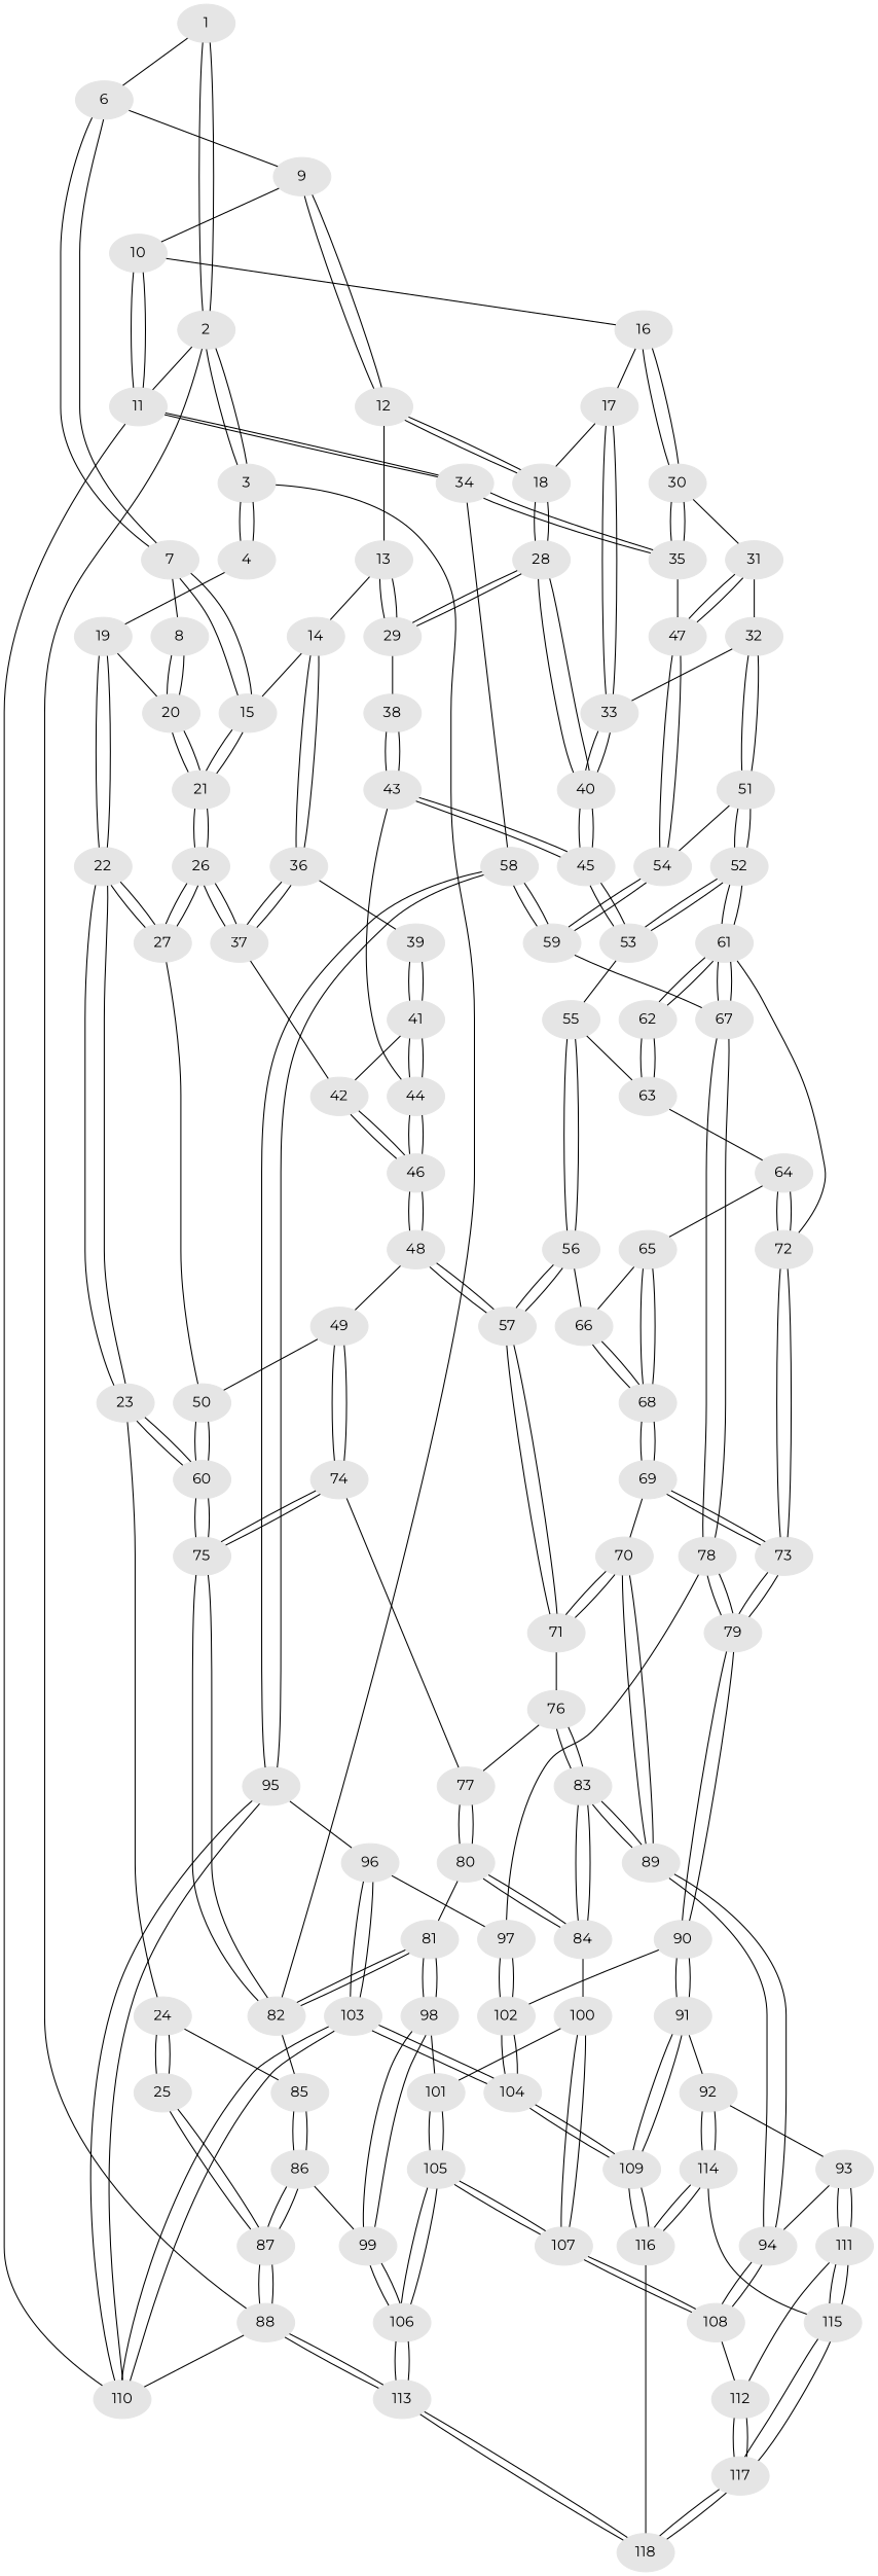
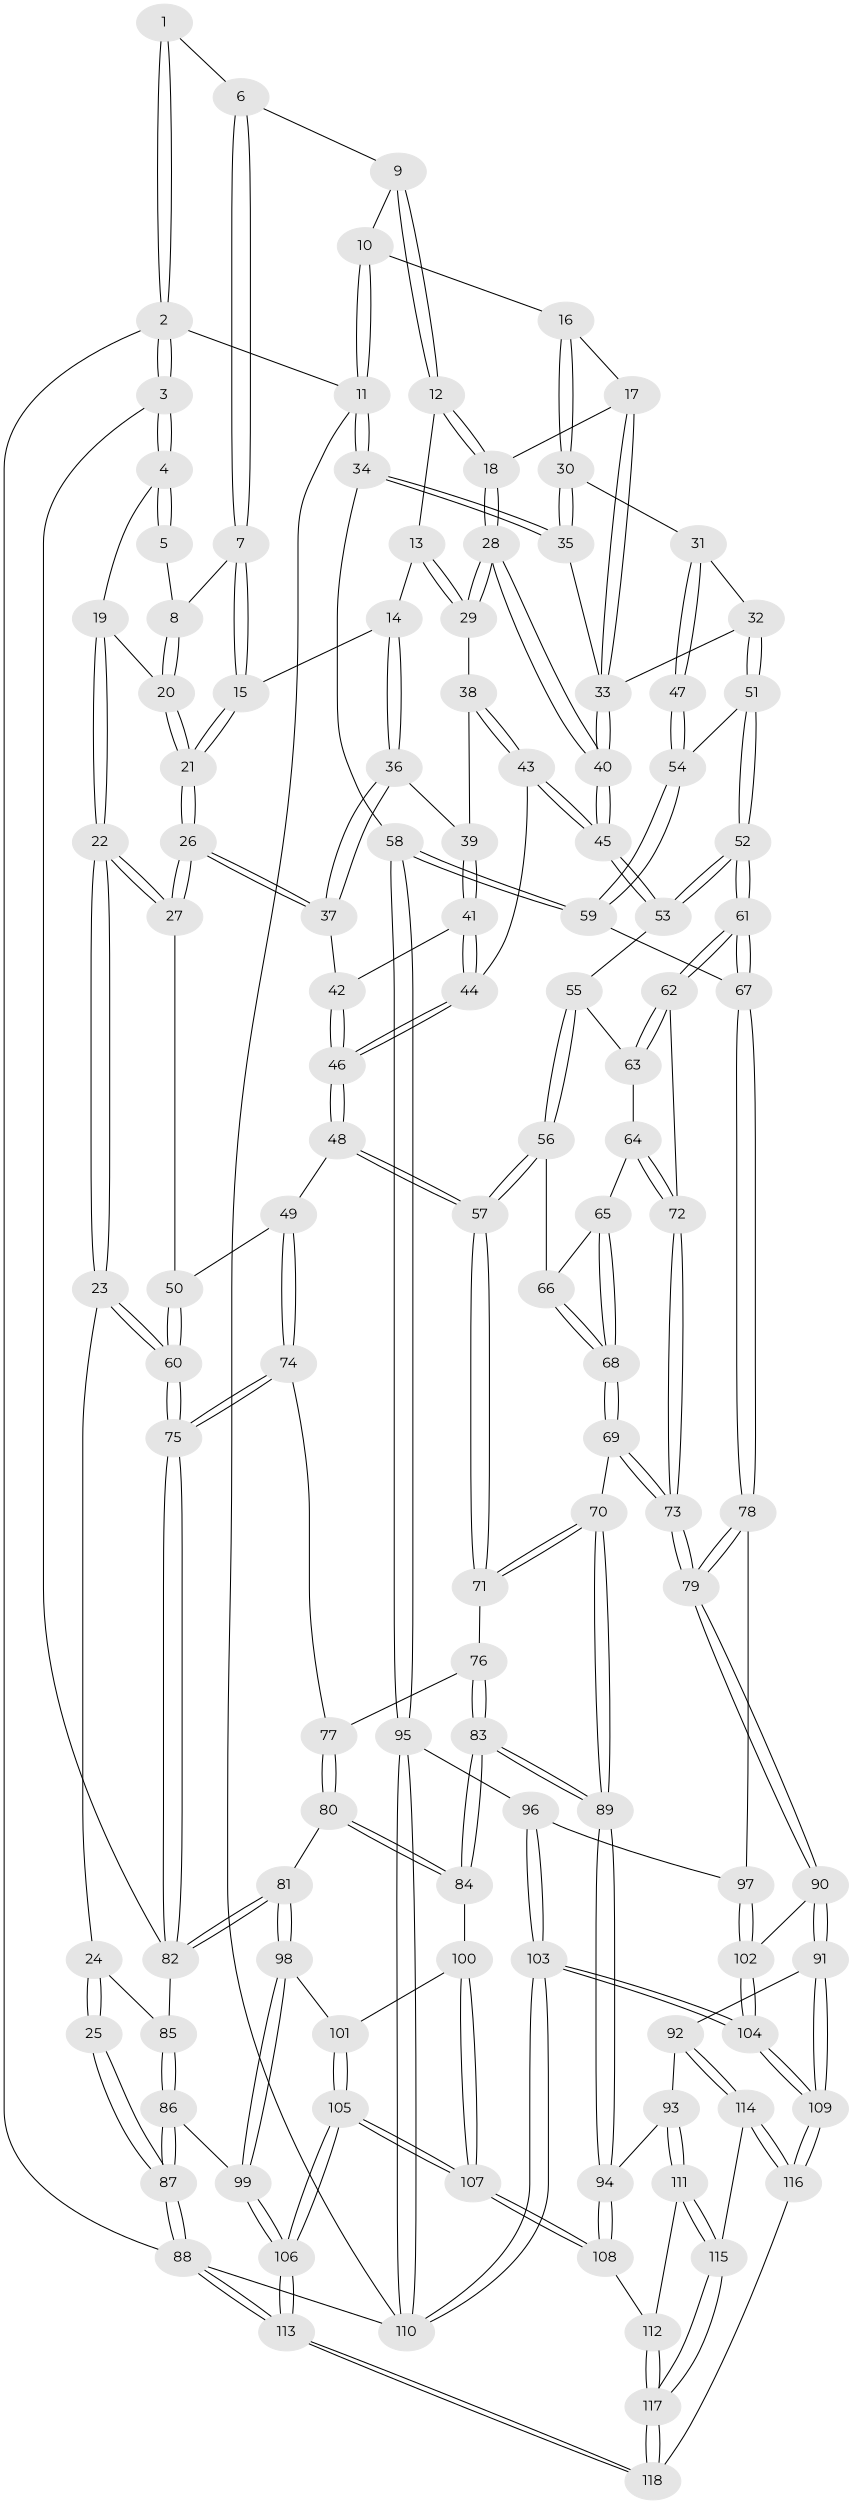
  graph {
    fontname=Montserrat
    node [color=gray90 fontname=Montserrat style=filled]
    edge [fontname=Montserrat]
    1
    2
    6
    3
    11
    88
    7
    9
    4
    82
    34
    110
    113
+   5
    19
    25
    87
    8
    20
    22
    15
    10
    12
    21
    16
    13
    18
    17
    30
    35
    58
    14
    29
    28
    36
    38
    37
    39
    26
    33
    31
    40
    23
    27
    24
    60
    50
    85
    75
    86
    42
    45
    43
    32
    47
    51
    54
    52
    59
    95
    41
    46
    44
    53
    48
    55
    49
    57
    74
    71
    77
    61
    67
    62
    56
    63
    66
    64
    68
    76
    96
    78
    72
    73
    65
    69
    79
    97
    70
    89
    94
    83
    90
    80
    84
    81
    102
    91
    98
    100
    99
    101
    107
    106
    118
    108
    92
    109
    104
    93
    114
    116
    111
    115
    112
    103
    105
    117
    1 -- 2
    1 -- 2
    1 -- 6
    2 -- 3
    2 -- 3
    2 -- 11
    2 -- 88
    6 -- 7
    6 -- 7
    6 -- 9
    3 -- 4
    3 -- 4
    3 -- 82
    11 -- 34
    11 -- 34
    11 -- 110
    88 -- 110
    88 -- 113
    88 -- 113
    7 -- 8
    7 -- 15
    7 -- 15
    9 -- 10
    9 -- 12
    9 -- 12
+   4 -- 5
+   4 -- 5
    4 -- 19
    82 -- 85
    34 -- 35
    34 -- 35
    34 -- 58
    113 -- 118
    113 -- 118
+   5 -- 8
    19 -- 20
    19 -- 22
    19 -- 22
    25 -- 87
    25 -- 87
    87 -- 88
    87 -- 88
    8 -- 20
    8 -- 20
    20 -- 21
    20 -- 21
    22 -- 23
    22 -- 23
    22 -- 27
    22 -- 27
    15 -- 21
    15 -- 21
    10 -- 11
    10 -- 11
    10 -- 16
    12 -- 13
    12 -- 18
    12 -- 18
    21 -- 26
    21 -- 26
    16 -- 17
    16 -- 30
    16 -- 30
    13 -- 14
    13 -- 29
    13 -- 29
    18 -- 28
    18 -- 28
    17 -- 18
    17 -- 33
    17 -- 33
    30 -- 35
    30 -- 35
    30 -- 31
-   35 -- 47
+   35 -- 33
    58 -- 59
    58 -- 59
    58 -- 95
    58 -- 95
    14 -- 15
    14 -- 36
    14 -- 36
    29 -- 38
    28 -- 29
    28 -- 29
    28 -- 40
    28 -- 40
    36 -- 37
    36 -- 37
    36 -- 39
+   38 -- 39
    38 -- 43
    38 -- 43
    37 -- 42
    39 -- 41
    39 -- 41
    26 -- 37
    26 -- 37
    26 -- 27
    26 -- 27
    33 -- 40
    33 -- 40
    31 -- 32
    31 -- 47
    31 -- 47
    40 -- 45
    40 -- 45
    23 -- 24
    23 -- 60
    23 -- 60
    27 -- 50
    24 -- 25
    24 -- 25
    24 -- 85
    60 -- 75
    60 -- 75
    50 -- 60
    50 -- 60
    85 -- 86
    85 -- 86
    75 -- 82
    75 -- 82
    86 -- 87
    86 -- 87
    86 -- 99
    42 -- 46
    42 -- 46
    45 -- 53
    45 -- 53
    43 -- 45
    43 -- 45
    43 -- 44
    32 -- 33
    32 -- 51
    32 -- 51
    47 -- 54
    47 -- 54
    51 -- 54
    51 -- 52
    51 -- 52
    54 -- 59
    54 -- 59
    52 -- 53
    52 -- 53
    52 -- 61
    52 -- 61
    59 -- 67
    95 -- 110
    95 -- 110
    95 -- 96
    41 -- 42
    41 -- 44
    41 -- 44
    46 -- 48
    46 -- 48
    44 -- 46
    44 -- 46
    53 -- 55
    48 -- 49
    48 -- 57
    48 -- 57
    55 -- 56
    55 -- 56
    55 -- 63
    49 -- 50
    49 -- 74
    49 -- 74
    57 -- 71
    57 -- 71
    74 -- 75
    74 -- 75
    74 -- 77
    71 -- 76
    77 -- 80
    77 -- 80
    61 -- 67
    61 -- 67
    61 -- 62
    61 -- 62
    67 -- 78
    67 -- 78
    62 -- 63
    62 -- 63
-   61 -- 72
+   62 -- 72
    56 -- 57
    56 -- 57
    56 -- 66
    63 -- 64
    66 -- 68
    66 -- 68
    64 -- 72
    64 -- 72
    64 -- 65
    68 -- 69
    68 -- 69
    76 -- 77
    76 -- 83
    76 -- 83
    96 -- 97
    96 -- 103
    96 -- 103
    78 -- 79
    78 -- 79
    78 -- 97
    72 -- 73
    72 -- 73
    73 -- 79
    73 -- 79
    65 -- 66
    65 -- 68
    65 -- 68
    69 -- 73
    69 -- 73
    69 -- 70
    79 -- 90
    79 -- 90
    97 -- 102
    97 -- 102
    70 -- 71
    70 -- 71
    70 -- 89
    70 -- 89
    89 -- 94
    89 -- 94
    94 -- 108
    94 -- 108
    83 -- 89
    83 -- 89
    83 -- 84
    83 -- 84
    90 -- 102
    90 -- 91
    90 -- 91
    80 -- 84
    80 -- 84
    80 -- 81
    84 -- 100
    81 -- 82
    81 -- 82
    81 -- 98
    81 -- 98
    102 -- 104
    102 -- 104
    91 -- 92
    91 -- 109
    91 -- 109
    98 -- 99
    98 -- 99
    98 -- 101
    100 -- 101
    100 -- 107
    100 -- 107
    99 -- 106
    99 -- 106
    101 -- 105
    101 -- 105
    107 -- 108
    107 -- 108
    106 -- 113
    106 -- 113
    108 -- 112
    92 -- 93
    92 -- 114
    92 -- 114
    109 -- 116
    109 -- 116
    104 -- 109
    104 -- 109
    93 -- 94
    93 -- 111
    93 -- 111
    114 -- 116
    114 -- 116
    114 -- 115
    116 -- 118
    111 -- 115
    111 -- 115
    111 -- 112
    115 -- 117
    115 -- 117
    112 -- 117
    112 -- 117
    103 -- 110
    103 -- 110
    103 -- 104
    103 -- 104
    105 -- 107
    105 -- 107
    105 -- 106
    105 -- 106
    117 -- 118
    117 -- 118
  }
